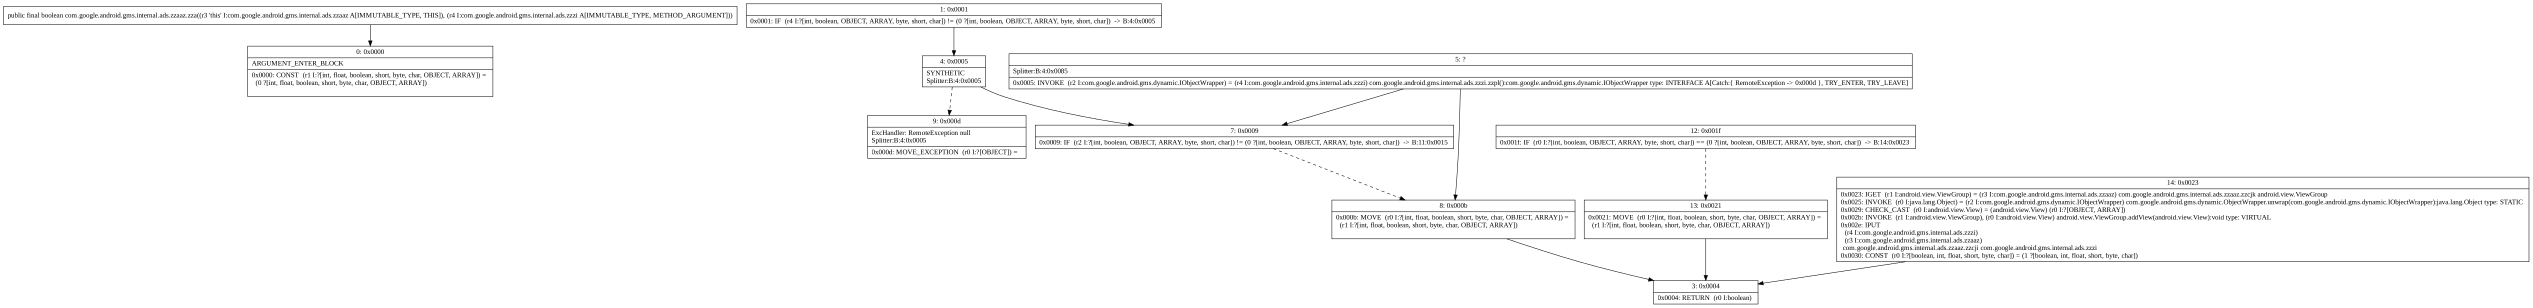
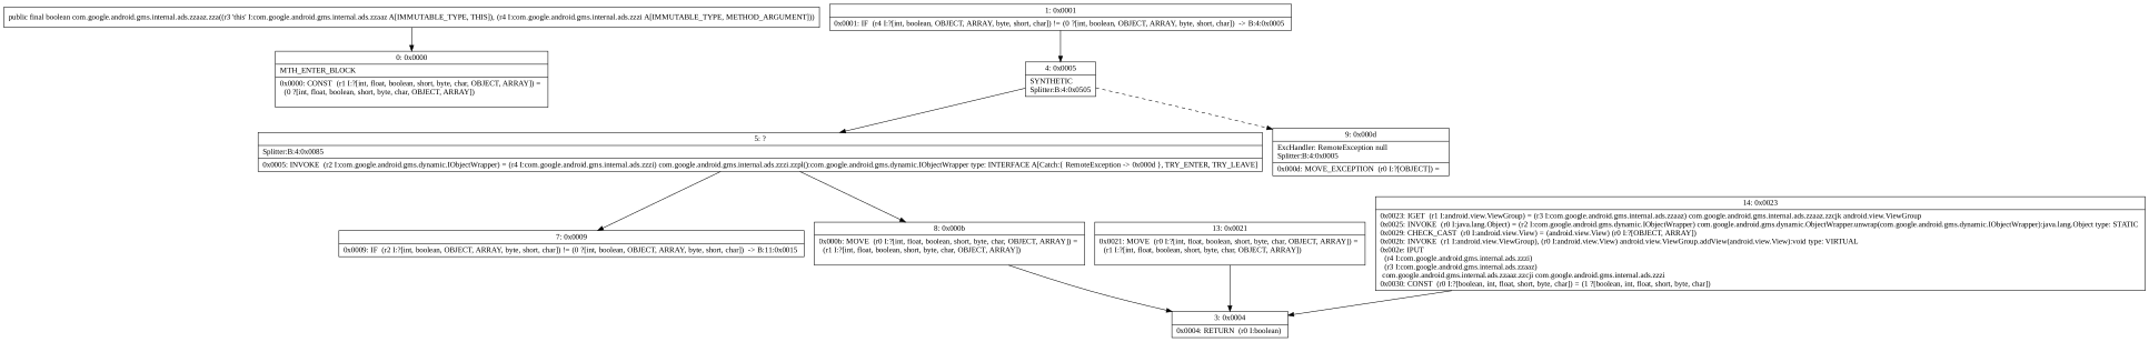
  digraph {
    fontname="Liberation Serif"
    node [fontname="Liberation Serif" shape=record]
    edge [fontname="Liberation Serif"]
-   n1 [label="{0\:\ 0x0000|ARGUMENT_ENTER_BLOCK\l|0x0000: CONST  (r1 I:?[int, float, boolean, short, byte, char, OBJECT, ARRAY]) = \l  (0 ?[int, float, boolean, short, byte, char, OBJECT, ARRAY])\l \l}"]
+   n1 [label="{0\:\ 0x0000|MTH_ENTER_BLOCK\l|0x0000: CONST  (r1 I:?[int, float, boolean, short, byte, char, OBJECT, ARRAY]) = \l  (0 ?[int, float, boolean, short, byte, char, OBJECT, ARRAY])\l \l}"]
    n2 [label="{1\:\ 0x0001|0x0001: IF  (r4 I:?[int, boolean, OBJECT, ARRAY, byte, short, char]) != (0 ?[int, boolean, OBJECT, ARRAY, byte, short, char])  \-\> B:4:0x0005 \l}"]
-   n3 [label="{4\:\ 0x0005|SYNTHETIC\lSplitter:B:4:0x0005\l}"]
+   n3 [label="{4\:\ 0x0005|SYNTHETIC\lSplitter:B:4:0x0505\l}"]
    n4 [label="{5\:\ ?|Splitter:B:4:0x0085\l|0x0005: INVOKE  (r2 I:com.google.android.gms.dynamic.IObjectWrapper) = (r4 I:com.google.android.gms.internal.ads.zzzi) com.google.android.gms.internal.ads.zzzi.zzpl():com.google.android.gms.dynamic.IObjectWrapper type: INTERFACE A[Catch:\{ RemoteException \-\> 0x000d \}, TRY_ENTER, TRY_LEAVE]\l}"]
    n5 [label="{9\:\ 0x000d|ExcHandler: RemoteException null\lSplitter:B:4:0x0005\l|0x000d: MOVE_EXCEPTION  (r0 I:?[OBJECT]) =  \l}"]
    n6 [label="{3\:\ 0x0004|0x0004: RETURN  (r0 I:boolean) \l}"]
    n7 [label="{7\:\ 0x0009|0x0009: IF  (r2 I:?[int, boolean, OBJECT, ARRAY, byte, short, char]) != (0 ?[int, boolean, OBJECT, ARRAY, byte, short, char])  \-\> B:11:0x0015 \l}"]
    n8 [label="{8\:\ 0x000b|0x000b: MOVE  (r0 I:?[int, float, boolean, short, byte, char, OBJECT, ARRAY]) = \l  (r1 I:?[int, float, boolean, short, byte, char, OBJECT, ARRAY])\l \l}"]
-   n9 [label="{12\:\ 0x001f|0x001f: IF  (r0 I:?[int, boolean, OBJECT, ARRAY, byte, short, char]) == (0 ?[int, boolean, OBJECT, ARRAY, byte, short, char])  \-\> B:14:0x0023 \l}"]
    n10 [label="{13\:\ 0x0021|0x0021: MOVE  (r0 I:?[int, float, boolean, short, byte, char, OBJECT, ARRAY]) = \l  (r1 I:?[int, float, boolean, short, byte, char, OBJECT, ARRAY])\l \l}"]
    n11 [label="{14\:\ 0x0023|0x0023: IGET  (r1 I:android.view.ViewGroup) = (r3 I:com.google.android.gms.internal.ads.zzaaz) com.google.android.gms.internal.ads.zzaaz.zzcjk android.view.ViewGroup \l0x0025: INVOKE  (r0 I:java.lang.Object) = (r2 I:com.google.android.gms.dynamic.IObjectWrapper) com.google.android.gms.dynamic.ObjectWrapper.unwrap(com.google.android.gms.dynamic.IObjectWrapper):java.lang.Object type: STATIC \l0x0029: CHECK_CAST  (r0 I:android.view.View) = (android.view.View) (r0 I:?[OBJECT, ARRAY]) \l0x002b: INVOKE  (r1 I:android.view.ViewGroup), (r0 I:android.view.View) android.view.ViewGroup.addView(android.view.View):void type: VIRTUAL \l0x002e: IPUT  \l  (r4 I:com.google.android.gms.internal.ads.zzzi)\l  (r3 I:com.google.android.gms.internal.ads.zzaaz)\l com.google.android.gms.internal.ads.zzaaz.zzcji com.google.android.gms.internal.ads.zzzi \l0x0030: CONST  (r0 I:?[boolean, int, float, short, byte, char]) = (1 ?[boolean, int, float, short, byte, char]) \l}"]
    n12 [label="{public final boolean com.google.android.gms.internal.ads.zzaaz.zza((r3 'this' I:com.google.android.gms.internal.ads.zzaaz A[IMMUTABLE_TYPE, THIS]), (r4 I:com.google.android.gms.internal.ads.zzzi A[IMMUTABLE_TYPE, METHOD_ARGUMENT])) }"]
    n2 -> n3
-   n3 -> n7
+   n3 -> n4
    n3 -> n5 [style=dashed]
    n4 -> n7
    n4 -> n8
-   n7 -> n8 [style=dashed]
    n8 -> n6
-   n9 -> n10 [style=dashed]
    n10 -> n6
    n11 -> n6
    n12 -> n1
  }
